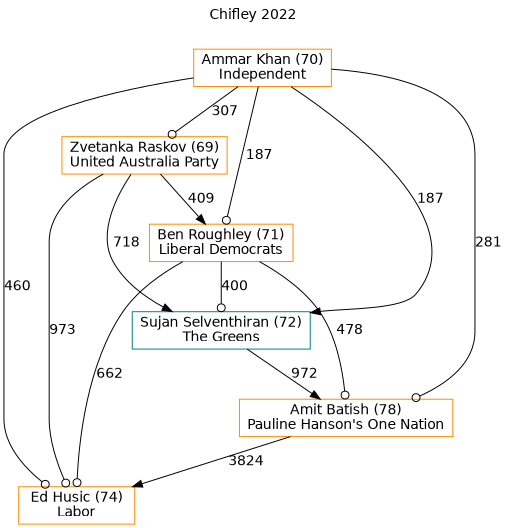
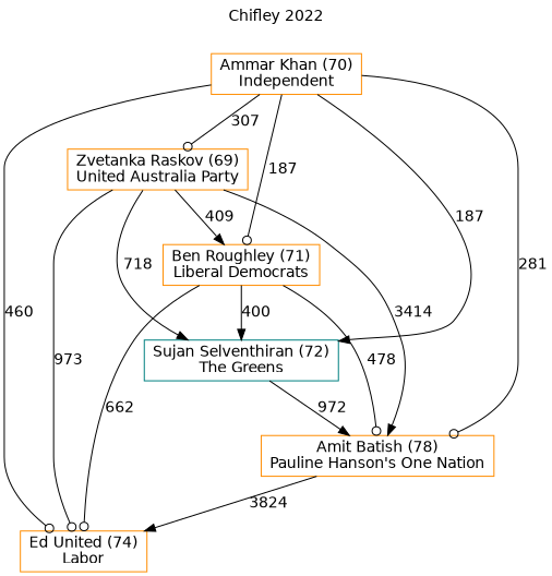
  digraph {
    fontname="DejaVu Sans"
    label="Chifley 2022"
    labelloc=t
    mclimit=10
    node [color=darkorange fontname="DejaVu Sans" shape=box]
    edge [arrowhead=odot fontname="DejaVu Sans"]
-   n1 [label="Ed Husic (74)\nLabor"]
+   n1 [label="Ed United (74)\nLabor"]
    n2 [label="Ammar Khan (70)\nIndependent"]
    n3 [label="Ben Roughley (71)\nLiberal Democrats"]
    n4 [label="Amit Batish (78)\nPauline Hanson's One Nation"]
    n5 [label="Zvetanka Raskov (69)\nUnited Australia Party"]
    n6 [color=teal label="Sujan Selventhiran (72)\nThe Greens"]
    n2 -> n1 [label=460]
    n2 -> n3 [label=187]
    n2 -> n4 [label=281]
    n2 -> n5 [label=307]
    n2 -> n6 [arrowhead=normal label=187]
    n3 -> n1 [label=662]
    n3 -> n4 [label=478]
-   n3 -> n6 [label=400]
+   n3 -> n6 [arrowhead=normal label=400]
    n4 -> n1 [arrowhead=normal label=3824]
    n5 -> n1 [label=973]
    n5 -> n3 [arrowhead=normal label=409]
+   n5 -> n4 [arrowhead=normal label=3414]
    n5 -> n6 [arrowhead=normal label=718]
    n6 -> n4 [arrowhead=normal label=972]
  }
